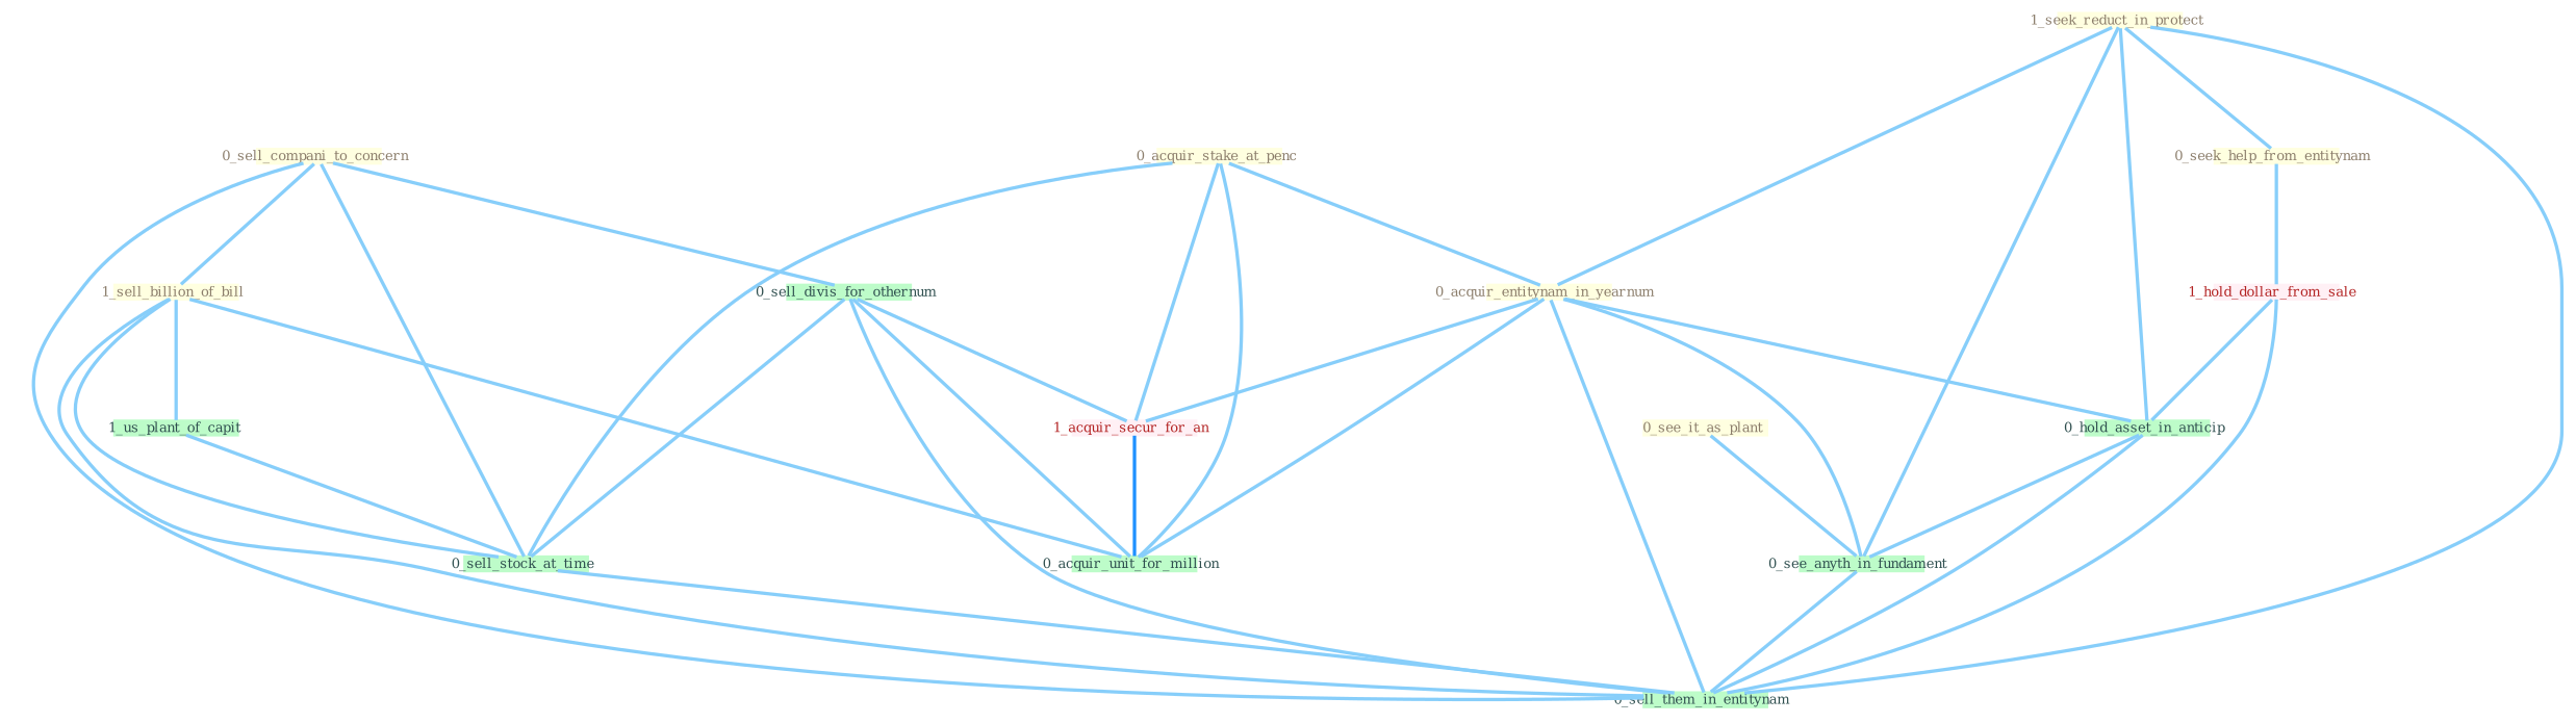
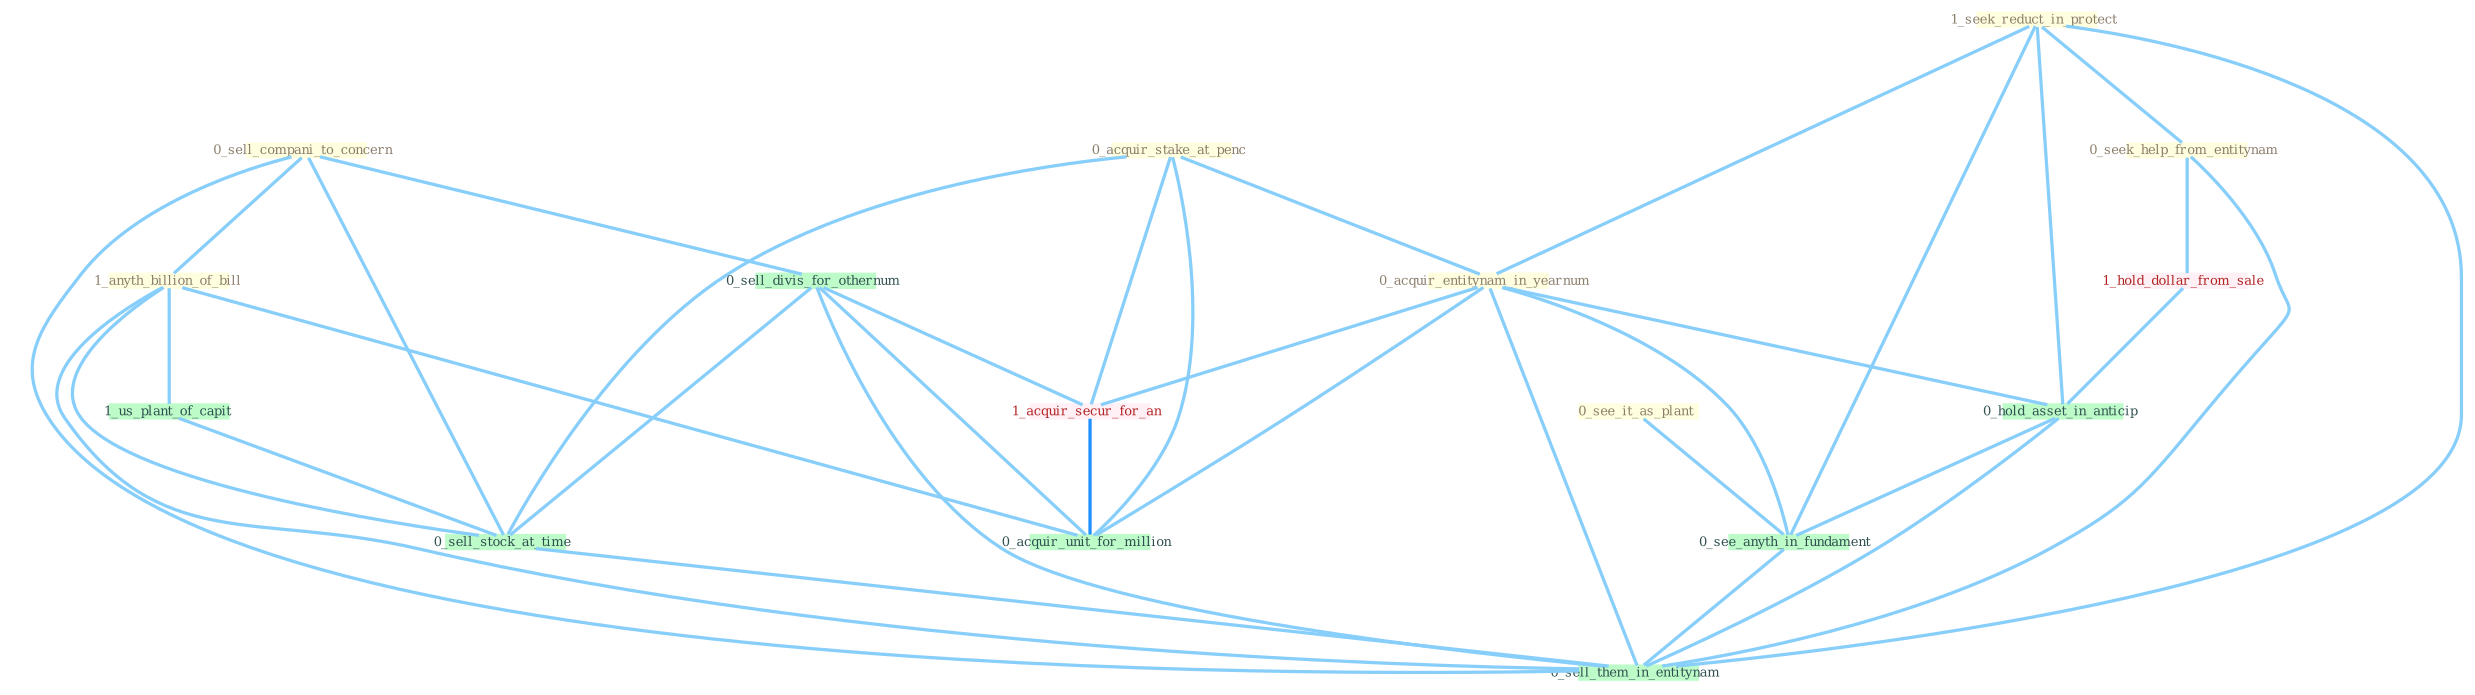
  graph {
    node [color="#ffffe0" fixedsize=true fontcolor="#8b7d6b" fontsize=4 shape=polygon style=filled]
    edge [color="#87cefa" w=1]
    "0_acquir_stake_at_penc " [height=.06 width=.5]
    "0_sell_compani_to_concern " [height=.06 width=.5]
    "1_seek_reduct_in_protect " [height=.06 width=.5]
-   "1_sell_billion_of_bill " [height=.06 width=.5]
+   "1_sell_billion_of_bill " [height=.06 width=.5 label="1_anyth_billion_of_bill"]
    "0_see_it_as_plant " [height=.06 width=.5]
    "0_seek_help_from_entitynam " [height=.06 width=.5]
    "0_acquir_entitynam_in_yearnum " [height=.06 width=.5]
    "1_acquir_secur_for_an " [color="#fff0f5" fontcolor="#b22222" height=.06 width=.5]
    "1_hold_dollar_from_sale " [color="#fff0f5" fontcolor="#b22222" height=.06 width=.5]
    "0_sell_stock_at_time " [color="#BDFCC9" fontcolor="#2f4f4f" height=.06 width=.5]
    "0_acquir_unit_for_million " [color="#BDFCC9" fontcolor="#2f4f4f" height=.06 width=.5]
    "0_sell_divis_for_othernum " [color="#BDFCC9" fontcolor="#2f4f4f" height=.06 width=.5]
    "0_sell_them_in_entitynam " [color="#BDFCC9" fontcolor="#2f4f4f" height=.06 width=.5]
    "0_hold_asset_in_anticip " [color="#BDFCC9" fontcolor="#2f4f4f" height=.06 width=.5]
    "0_see_anyth_in_fundament " [color="#BDFCC9" fontcolor="#2f4f4f" height=.06 width=.5]
    n16 [color="#BDFCC9" fontcolor="#2f4f4f" height=.06 label="1_us_plant_of_capit" width=.5]
    subgraph sub_1 {
      "0_acquir_stake_at_penc "
      "0_sell_compani_to_concern "
      "1_seek_reduct_in_protect "
      "1_sell_billion_of_bill "
      "0_see_it_as_plant "
      "0_seek_help_from_entitynam "
      "0_acquir_entitynam_in_yearnum "
    }
    subgraph sub_2 {
      "1_acquir_secur_for_an "
      "1_hold_dollar_from_sale "
    }
    "0_acquir_stake_at_penc " -- "0_acquir_entitynam_in_yearnum "
    "0_acquir_stake_at_penc " -- "1_acquir_secur_for_an "
    "0_acquir_stake_at_penc " -- "0_sell_stock_at_time "
    "0_acquir_stake_at_penc " -- "0_acquir_unit_for_million "
    "0_sell_compani_to_concern " -- "1_sell_billion_of_bill "
    "0_sell_compani_to_concern " -- "0_sell_stock_at_time "
    "0_sell_compani_to_concern " -- "0_sell_divis_for_othernum "
    "0_sell_compani_to_concern " -- "0_sell_them_in_entitynam "
    "1_seek_reduct_in_protect " -- "0_seek_help_from_entitynam "
    "1_seek_reduct_in_protect " -- "0_acquir_entitynam_in_yearnum "
    "1_seek_reduct_in_protect " -- "0_sell_them_in_entitynam "
    "1_seek_reduct_in_protect " -- "0_hold_asset_in_anticip "
    "1_seek_reduct_in_protect " -- "0_see_anyth_in_fundament "
    "1_sell_billion_of_bill " -- "0_sell_stock_at_time "
    "1_sell_billion_of_bill " -- "0_acquir_unit_for_million "
    "1_sell_billion_of_bill " -- "0_sell_them_in_entitynam "
    "1_sell_billion_of_bill " -- n16
    "0_see_it_as_plant " -- "0_see_anyth_in_fundament "
    "0_seek_help_from_entitynam " -- "1_hold_dollar_from_sale "
-   "1_hold_dollar_from_sale " -- "0_sell_them_in_entitynam "
+   "0_seek_help_from_entitynam " -- "0_sell_them_in_entitynam "
    "0_acquir_entitynam_in_yearnum " -- "1_acquir_secur_for_an "
    "0_acquir_entitynam_in_yearnum " -- "0_acquir_unit_for_million "
    "0_acquir_entitynam_in_yearnum " -- "0_sell_them_in_entitynam "
    "0_acquir_entitynam_in_yearnum " -- "0_hold_asset_in_anticip "
    "0_acquir_entitynam_in_yearnum " -- "0_see_anyth_in_fundament "
    "1_acquir_secur_for_an " -- "0_acquir_unit_for_million " [color="#1e90ff" w=2]
    "1_hold_dollar_from_sale " -- "0_hold_asset_in_anticip "
    "0_sell_stock_at_time " -- "0_sell_them_in_entitynam "
    "0_sell_divis_for_othernum " -- "1_acquir_secur_for_an "
    "0_sell_divis_for_othernum " -- "0_sell_stock_at_time "
    "0_sell_divis_for_othernum " -- "0_acquir_unit_for_million "
    "0_sell_divis_for_othernum " -- "0_sell_them_in_entitynam "
    "0_hold_asset_in_anticip " -- "0_sell_them_in_entitynam "
    "0_hold_asset_in_anticip " -- "0_see_anyth_in_fundament "
    "0_see_anyth_in_fundament " -- "0_sell_them_in_entitynam "
    n16 -- "0_sell_stock_at_time "
  }
